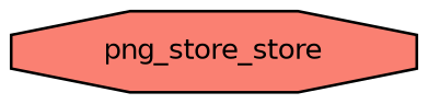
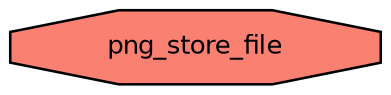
  digraph {
    rankdir=TB
-   n1 [color=black fillcolor=salmon fontname=Helvetica fontsize=10 height=0.2 label=png_store_store shape=octagon style=filled width=0.4]
+   n1 [color=black fillcolor=salmon fontname=Helvetica fontsize=10 height=0.2 label=png_store_file shape=octagon style=filled width=0.4]
  }
